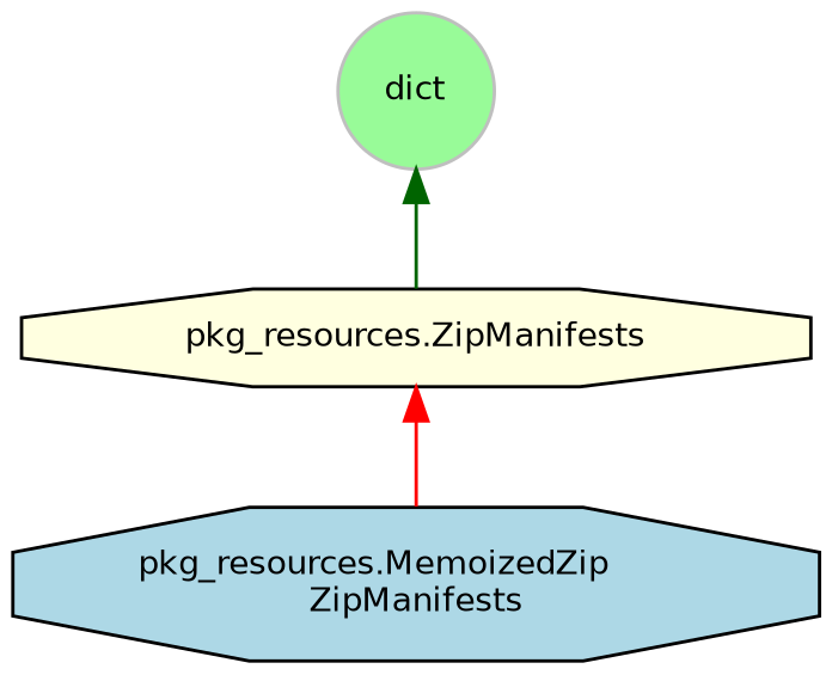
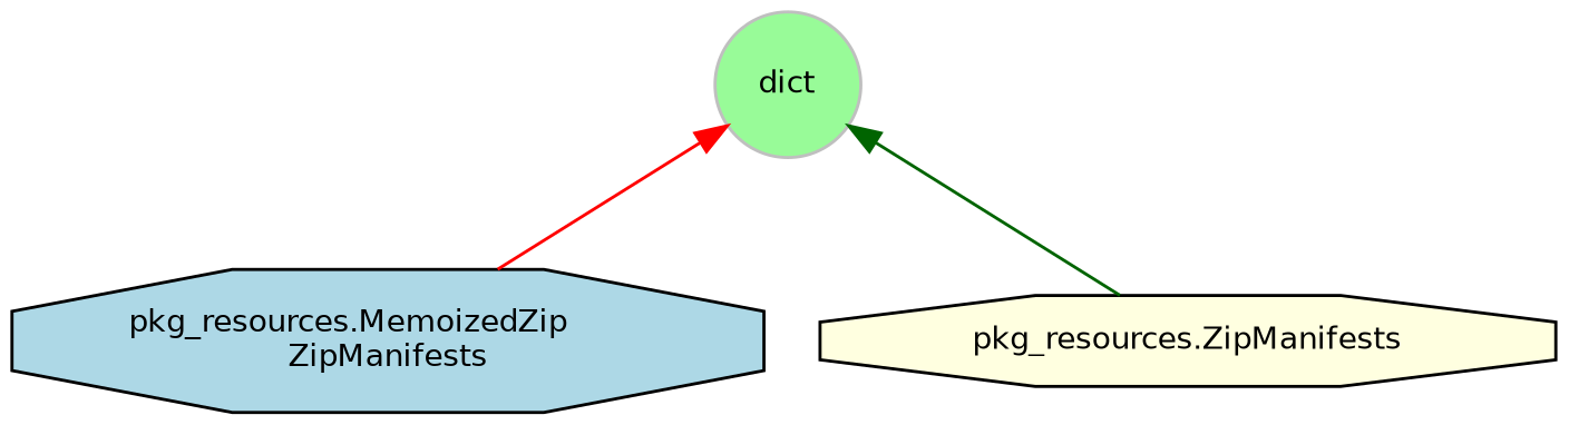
  digraph {
    node [color=black fontname=Helvetica fontsize=10 shape=octagon style=filled]
    edge [dir=back fontname=Helvetica fontsize=10 labelfontname=Helvetica labelfontsize=10 style=solid]
    n1 [fillcolor=lightblue fontcolor=black height=0.2 label="pkg_resources.MemoizedZip\lZipManifests" width=0.4]
    n2 [fillcolor=lightyellow height=0.2 label="pkg_resources.ZipManifests" width=0.4]
    n3 [color=grey75 fillcolor=palegreen height=0.2 label=dict shape=circle width=0.4]
-   n2 -> n1 [color=red]
+   n3 -> n1 [color=red]
    n3 -> n2 [color=darkgreen]
  }
